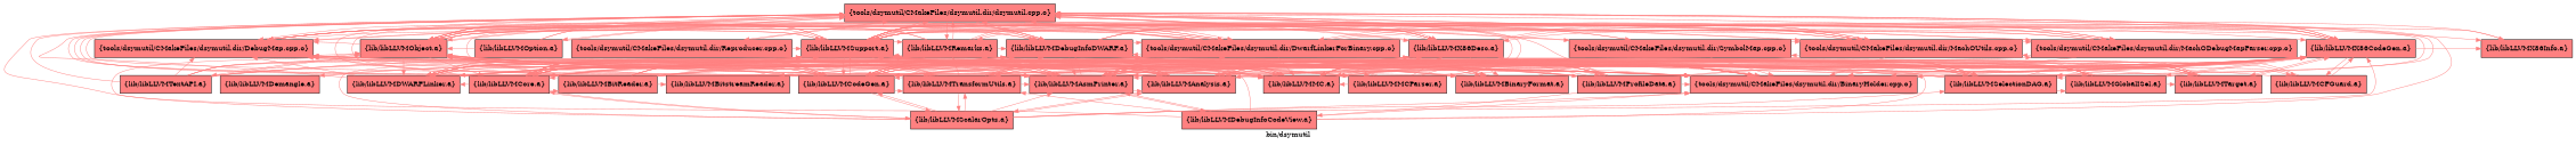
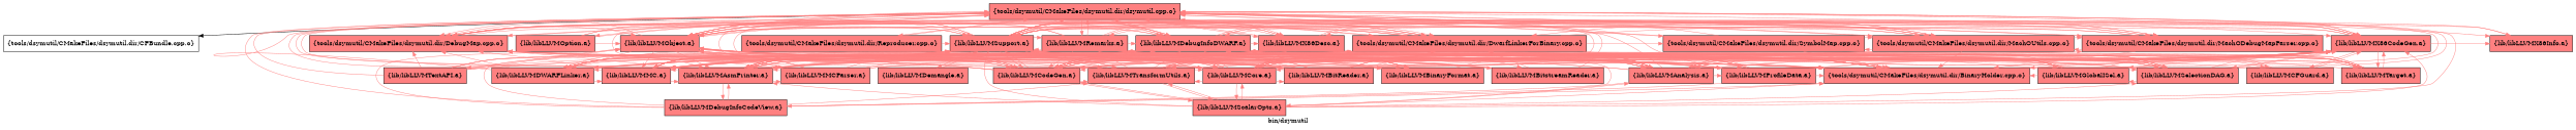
  digraph {
    label="bin/dsymutil"
    node [fillcolor="1.000000 0.5 1" group=1 shape=box style=filled]
    edge [color="1.000000 0.5 1"]
    n1 [label="{tools/dsymutil/CMakeFiles/dsymutil.dir/dsymutil.cpp.o}"]
+   n2 [group=0 label="{tools/dsymutil/CMakeFiles/dsymutil.dir/CFBundle.cpp.o}" fillcolor="" style=""]
    n3 [label="{tools/dsymutil/CMakeFiles/dsymutil.dir/DebugMap.cpp.o}"]
    n4 [label="{tools/dsymutil/CMakeFiles/dsymutil.dir/DwarfLinkerForBinary.cpp.o}"]
    n5 [label="{tools/dsymutil/CMakeFiles/dsymutil.dir/MachODebugMapParser.cpp.o}"]
    n6 [label="{tools/dsymutil/CMakeFiles/dsymutil.dir/MachOUtils.cpp.o}"]
    n7 [label="{tools/dsymutil/CMakeFiles/dsymutil.dir/Reproducer.cpp.o}"]
    n8 [label="{tools/dsymutil/CMakeFiles/dsymutil.dir/SymbolMap.cpp.o}"]
    n9 [label="{lib/libLLVMX86CodeGen.a}"]
    n10 [label="{lib/libLLVMX86Desc.a}"]
    n11 [label="{lib/libLLVMX86Info.a}"]
    n12 [label="{lib/libLLVMObject.a}"]
    n13 [label="{lib/libLLVMDebugInfoDWARF.a}"]
    n14 [label="{lib/libLLVMOption.a}"]
    n15 [label="{lib/libLLVMRemarks.a}"]
    n16 [label="{lib/libLLVMSupport.a}"]
    n17 [label="{tools/dsymutil/CMakeFiles/dsymutil.dir/BinaryHolder.cpp.o}"]
    n18 [label="{lib/libLLVMDWARFLinker.a}"]
    n19 [label="{lib/libLLVMMC.a}"]
    n20 [label="{lib/libLLVMCodeGen.a}"]
    n21 [label="{lib/libLLVMAsmPrinter.a}"]
    n22 [label="{lib/libLLVMCore.a}"]
    n23 [label="{lib/libLLVMTarget.a}"]
    n24 [label="{lib/libLLVMSelectionDAG.a}"]
    n25 [label="{lib/libLLVMAnalysis.a}"]
    n26 [label="{lib/libLLVMGlobalISel.a}"]
    n27 [label="{lib/libLLVMCFGuard.a}"]
    n28 [label="{lib/libLLVMProfileData.a}"]
    n29 [label="{lib/libLLVMTransformUtils.a}"]
    n30 [label="{lib/libLLVMBinaryFormat.a}"]
    n31 [label="{lib/libLLVMBitReader.a}"]
    n32 [label="{lib/libLLVMMCParser.a}"]
    n33 [label="{lib/libLLVMTextAPI.a}"]
    n34 [label="{lib/libLLVMBitstreamReader.a}"]
    n35 [label="{lib/libLLVMDemangle.a}"]
    n36 [label="{lib/libLLVMScalarOpts.a}"]
    n37 [label="{lib/libLLVMDebugInfoCodeView.a}"]
    subgraph sub_1 {
      rank=same
      n1
    }
    subgraph sub_2 {
      rank=same
+     n2
      n3
      n4
      n5
      n6
      n7
      n8
      n9
      n10
      n11
      n12
      n13
      n14
      n15
      n16
    }
    subgraph sub_3 {
      rank=same
      n17
      n18
      n19
      n20
      n21
      n22
      n23
      n24
      n25
      n26
      n27
      n28
      n29
      n30
      n31
      n32
      n33
      n34
      n35
    }
+   n1 -> n2 [color=""]
    n1 -> n3
    n1 -> n4
    n1 -> n5
    n1 -> n6
    n1 -> n7
    n1 -> n8
    n1 -> n9
    n1 -> n10
    n1 -> n11
    n1 -> n12
    n1 -> n13
    n1 -> n14
    n1 -> n15
    n1 -> n16
    n3 -> n1
    n3 -> n12
    n3 -> n16
    n3 -> n17
    n4 -> n1
    n4 -> n3
    n4 -> n6
    n4 -> n8
    n4 -> n12
    n4 -> n13
    n4 -> n15
    n4 -> n16
    n4 -> n17
    n4 -> n18
    n4 -> n19
    n5 -> n1
    n5 -> n3
    n5 -> n6
    n5 -> n12
    n5 -> n16
    n5 -> n17
    n6 -> n1
    n6 -> n3
    n6 -> n4
    n6 -> n5
    n6 -> n8
    n6 -> n12
    n6 -> n16
    n6 -> n17
    n6 -> n19
    n6 -> n20
    n7 -> n1
    n7 -> n16
    n7 -> n17
    n8 -> n1
    n8 -> n6
    n8 -> n16
    n8 -> n17
    n9 -> n10
    n9 -> n11
    n9 -> n16
    n9 -> n17
    n9 -> n19
    n9 -> n20
    n9 -> n21
    n9 -> n22
    n9 -> n23
    n9 -> n24
    n9 -> n25
    n9 -> n26
    n9 -> n27
    n9 -> n28
    n9 -> n29
    n10 -> n1
    n10 -> n3
    n10 -> n9
    n10 -> n11
    n10 -> n16
    n10 -> n19
    n10 -> n30
    n11 -> n16
    n12 -> n1
    n12 -> n3
    n12 -> n4
    n12 -> n5
    n12 -> n9
    n12 -> n10
    n12 -> n13
    n12 -> n16
    n12 -> n17
    n12 -> n18
    n12 -> n19
    n12 -> n21
    n12 -> n22
    n12 -> n30
    n12 -> n31
    n12 -> n32
    n12 -> n33
    n13 -> n1
    n13 -> n3
    n13 -> n4
    n13 -> n5
    n13 -> n9
    n13 -> n10
    n13 -> n12
    n13 -> n16
    n13 -> n17
    n13 -> n19
    n13 -> n21
    n13 -> n30
    n14 -> n1
    n14 -> n9
    n14 -> n12
    n14 -> n16
    n15 -> n1
    n15 -> n3
    n15 -> n4
    n15 -> n6
    n15 -> n12
    n15 -> n13
    n15 -> n16
    n15 -> n17
    n15 -> n19
    n15 -> n20
    n15 -> n34
    n16 -> n1
    n16 -> n3
    n16 -> n4
    n16 -> n5
    n16 -> n6
    n16 -> n9
    n16 -> n10
    n16 -> n12
    n16 -> n13
    n16 -> n15
    n16 -> n17
    n16 -> n18
    n16 -> n19
    n16 -> n20
    n16 -> n21
    n16 -> n28
    n16 -> n29
    n16 -> n35
    n17 -> n1
    n17 -> n12
    n17 -> n16
    n18 -> n1
    n18 -> n3
    n18 -> n4
    n18 -> n10
    n18 -> n13
    n18 -> n16
    n18 -> n17
    n18 -> n19
    n18 -> n20
    n18 -> n21
    n18 -> n30
    n19 -> n1
    n19 -> n3
    n19 -> n9
    n19 -> n10
    n19 -> n13
    n19 -> n16
    n19 -> n17
    n19 -> n18
    n19 -> n21
    n19 -> n30
    n20 -> n1
    n20 -> n3
    n20 -> n5
    n20 -> n9
    n20 -> n10
    n20 -> n12
    n20 -> n13
    n20 -> n16
    n20 -> n17
    n20 -> n18
    n20 -> n19
    n20 -> n21
    n20 -> n22
    n20 -> n23
    n20 -> n25
    n20 -> n28
    n20 -> n29
    n20 -> n36
    n21 -> n1
    n21 -> n3
    n21 -> n4
    n21 -> n9
    n21 -> n10
    n21 -> n13
    n21 -> n15
    n21 -> n16
    n21 -> n19
    n21 -> n20
    n21 -> n22
    n21 -> n23
    n21 -> n25
    n21 -> n30
    n21 -> n32
    n21 -> n37
    n22 -> n1
    n22 -> n3
    n22 -> n9
    n22 -> n10
    n22 -> n13
    n22 -> n15
    n22 -> n16
    n22 -> n17
    n22 -> n18
    n22 -> n20
    n22 -> n21
    n22 -> n24
    n22 -> n25
    n22 -> n27
    n22 -> n29
    n22 -> n30
    n22 -> n31
    n22 -> n36
    n23 -> n9
    n23 -> n16
    n23 -> n18
    n23 -> n19
    n23 -> n20
    n23 -> n21
    n23 -> n22
    n23 -> n25
    n24 -> n1
    n24 -> n9
    n24 -> n12
    n24 -> n13
    n24 -> n16
    n24 -> n19
    n24 -> n20
    n24 -> n21
    n24 -> n22
    n24 -> n23
    n24 -> n25
    n24 -> n26
    n24 -> n29
    n25 -> n1
    n25 -> n9
    n25 -> n12
    n25 -> n16
    n25 -> n17
    n25 -> n18
    n25 -> n20
    n25 -> n21
    n25 -> n22
    n25 -> n24
    n25 -> n26
    n25 -> n28
    n25 -> n29
    n25 -> n36
    n26 -> n9
    n26 -> n16
    n26 -> n17
    n26 -> n19
    n26 -> n20
    n26 -> n21
    n26 -> n22
    n26 -> n23
    n26 -> n24
    n26 -> n25
    n26 -> n29
    n27 -> n9
    n27 -> n16
    n27 -> n22
    n28 -> n1
    n28 -> n3
    n28 -> n9
    n28 -> n10
    n28 -> n12
    n28 -> n13
    n28 -> n16
    n28 -> n17
    n28 -> n19
    n28 -> n20
    n28 -> n21
    n28 -> n22
    n28 -> n37
    n29 -> n1
    n29 -> n9
    n29 -> n12
    n29 -> n13
    n29 -> n15
    n29 -> n16
    n29 -> n17
    n29 -> n20
    n29 -> n21
    n29 -> n22
    n29 -> n24
    n29 -> n25
    n29 -> n27
    n29 -> n36
    n30 -> n13
    n30 -> n16
    n30 -> n17
-   n30 -> n22
    n31 -> n1
    n31 -> n3
    n31 -> n4
    n31 -> n9
    n31 -> n12
    n31 -> n13
    n31 -> n15
    n31 -> n16
    n31 -> n17
    n31 -> n20
    n31 -> n21
    n31 -> n22
    n31 -> n25
    n31 -> n34
    n32 -> n1
    n32 -> n3
    n32 -> n9
    n32 -> n10
    n32 -> n12
    n32 -> n16
    n32 -> n17
    n32 -> n18
    n32 -> n19
    n32 -> n21
    n33 -> n1
    n33 -> n3
    n33 -> n10
    n33 -> n12
    n33 -> n13
    n33 -> n16
    n33 -> n17
    n33 -> n20
    n33 -> n29
    n34 -> n1
    n34 -> n3
    n34 -> n4
    n34 -> n13
    n34 -> n15
    n34 -> n16
    n35 -> n16
    n36 -> n1
    n36 -> n9
    n36 -> n16
    n36 -> n17
    n36 -> n20
    n36 -> n21
    n36 -> n22
    n36 -> n24
    n36 -> n25
    n36 -> n29
    n37 -> n1
    n37 -> n12
    n37 -> n13
    n37 -> n16
    n37 -> n17
    n37 -> n21
    n37 -> n29
  }
